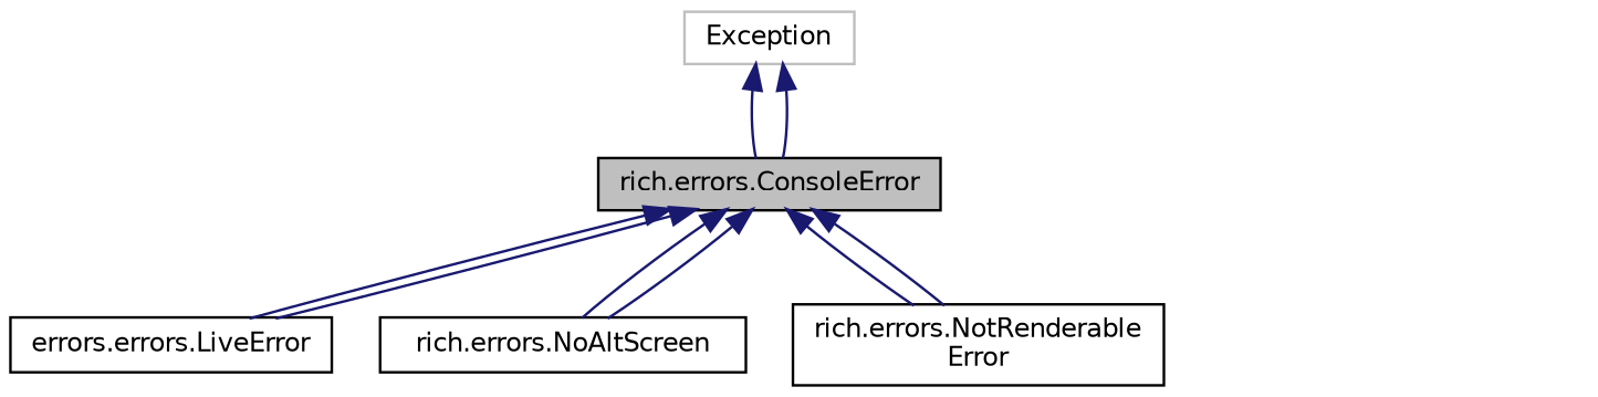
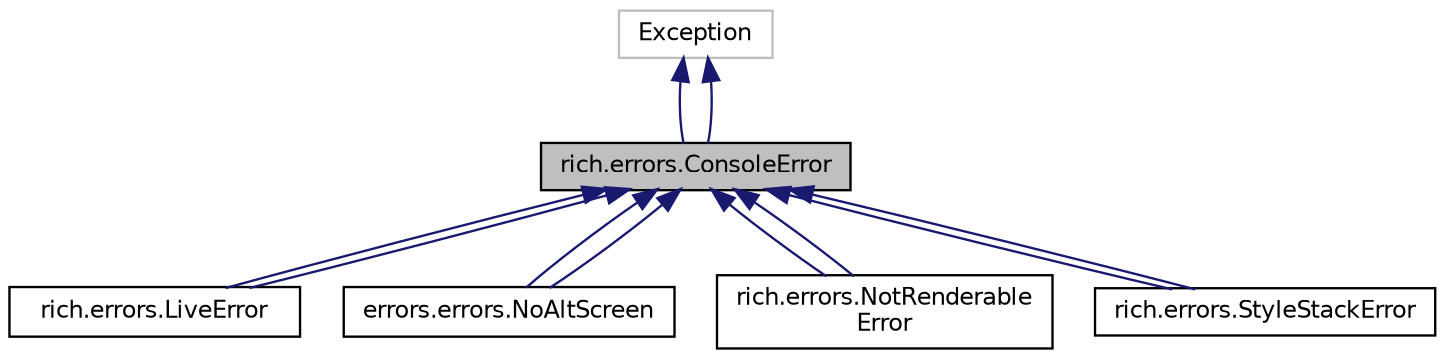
  digraph {
    rankdir=TB
    node [color=black fillcolor=white fontname=Helvetica fontsize=10 shape=record style=filled]
    edge [color=midnightblue dir=back fontname=Helvetica fontsize=10 labelfontname=Helvetica labelfontsize=10 style=solid]
    n1 [fillcolor=grey75 fontcolor=black height=0.2 label="rich.errors.ConsoleError" width=0.4]
-   n2 [height=0.2 label="errors.errors.LiveError" width=0.4]
-   n3 [height=0.2 label="rich.errors.NoAltScreen" width=0.4]
+   n2 [height=0.2 label="rich.errors.LiveError" width=0.4]
+   n3 [height=0.2 label="errors.errors.NoAltScreen" width=0.4]
    n4 [height=0.2 label="rich.errors.NotRenderable\lError" width=0.4]
+   n5 [height=0.2 label="rich.errors.StyleStackError" width=0.4]
    n6 [color=grey75 height=0.2 label=Exception width=0.4]
    n1 -> n2
    n1 -> n2
    n1 -> n3
    n1 -> n3
    n1 -> n4
    n1 -> n4
+   n1 -> n5
+   n1 -> n5
    n6 -> n1
    n6 -> n1
  }
